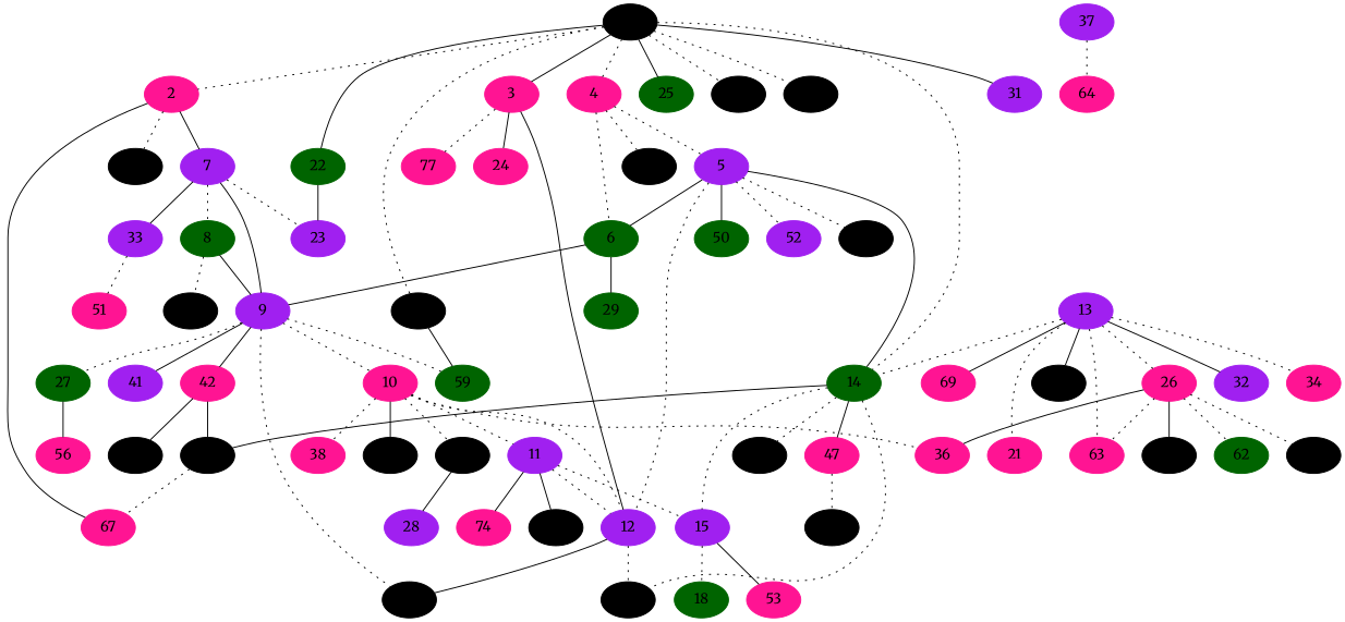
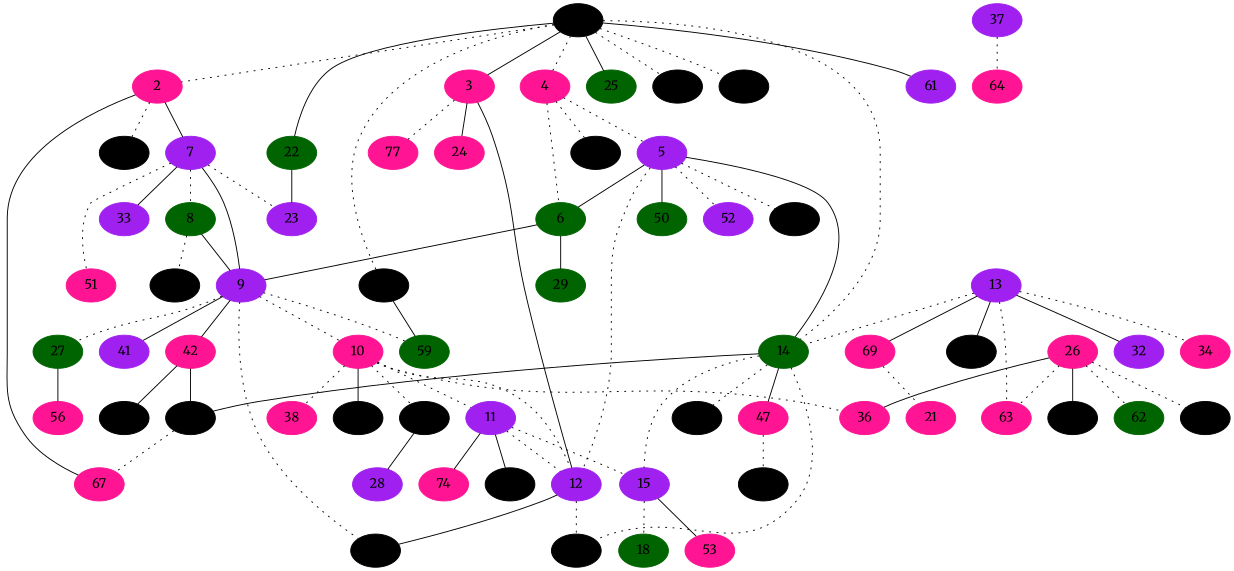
  graph {
    fontname=Merriweather
    node [color=deeppink fontname=Merriweather style=filled]
    edge [fontname=Merriweather style=dotted]
    1 [color=black]
    2
    3
    4
    14 [color=darkgreen]
    22 [color=darkgreen]
    25 [color=darkgreen]
    44 [color=black]
    55 [color=black]
    58 [color=black]
-   61 [color=purple label=31]
+   61 [color=purple]
    7 [color=purple]
    43 [color=black]
    67
    12 [color=purple]
    n16 [label=77]
    24
    5 [color=purple]
    6 [color=darkgreen]
    46 [color=black]
    15 [color=purple]
    49 [color=black]
    45 [color=black]
    47
    60 [color=black]
    23 [color=purple]
    59 [color=darkgreen]
    9 [color=purple]
    8 [color=darkgreen]
    33 [color=purple]
    51
    16 [color=black]
    50 [color=darkgreen]
    52 [color=purple]
    65 [color=black]
    29 [color=darkgreen]
    10
    27 [color=darkgreen]
    41 [color=purple]
    42
    66 [color=black]
    11 [color=purple]
    19 [color=black]
    36
    38
    39 [color=black]
    18 [color=darkgreen]
    53
    56
    48 [color=black]
    40 [color=black]
    n52 [label=74]
    28 [color=purple]
    13 [color=purple]
    20 [color=black]
    21
    26
    32 [color=purple]
    34
    69
    63
    30 [color=black]
    57 [color=black]
    62 [color=darkgreen]
    68 [color=black]
    37 [color=purple]
    64
    1 -- 2
    1 -- 3 [style=solid]
    1 -- 4
    1 -- 14
    1 -- 22 [style=solid]
    1 -- 25 [style=solid]
    1 -- 44
    1 -- 55
    1 -- 58
    1 -- 61 [style=solid]
    2 -- 7 [style=solid]
    2 -- 43
    2 -- 67 [style=solid]
    3 -- 12 [style=solid]
    3 -- n16
    3 -- 24 [style=solid]
    4 -- 5
    4 -- 6
    4 -- 46
    14 -- 15
    14 -- 49
    14 -- 45 [style=solid]
    14 -- 47 [style=solid]
    14 -- 60
    22 -- 23 [style=solid]
    58 -- 59 [style=solid]
    7 -- 23
    7 -- 9 [style=solid]
    7 -- 8
    7 -- 33 [style=solid]
-   33 -- 51
+   7 -- 51
    12 -- 49
    12 -- 16 [style=solid]
    5 -- 14 [style=solid]
    5 -- 12
    5 -- 6 [style=solid]
    5 -- 50 [style=solid]
    5 -- 52
    5 -- 65
    6 -- 9 [style=solid]
    6 -- 29 [style=solid]
    15 -- 18
    15 -- 53 [style=solid]
    45 -- 67
    47 -- 68
    9 -- 59
    9 -- 16
    9 -- 10
    9 -- 27
    9 -- 41 [style=solid]
    9 -- 42 [style=solid]
    8 -- 9 [style=solid]
    8 -- 66
    10 -- 12
    10 -- 11
    10 -- 19
    10 -- 36
    10 -- 38
    10 -- 39 [style=solid]
    27 -- 56 [style=solid]
    42 -- 45 [style=solid]
    42 -- 48 [style=solid]
    11 -- 12
    11 -- 15
    11 -- 40 [style=solid]
    11 -- n52 [style=solid]
    19 -- 28 [style=solid]
    13 -- 14
    13 -- 20 [style=solid]
-   13 -- 21
-   13 -- 26
+   69 -- 21
    13 -- 32 [style=solid]
    13 -- 34
    13 -- 69 [style=solid]
    13 -- 63
    26 -- 36 [style=solid]
    26 -- 63
    26 -- 30
    26 -- 57 [style=solid]
    26 -- 62
    37 -- 64
  }
